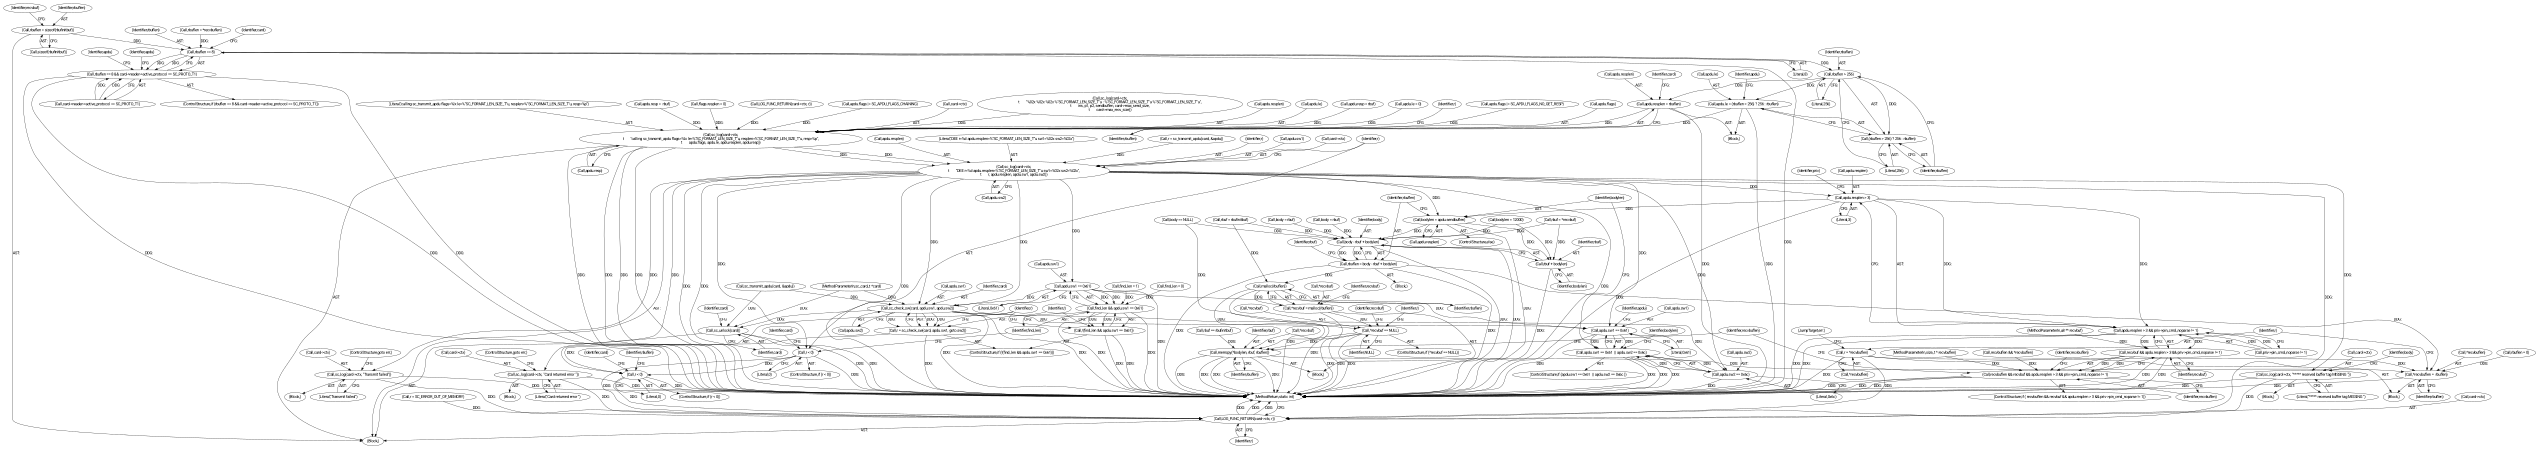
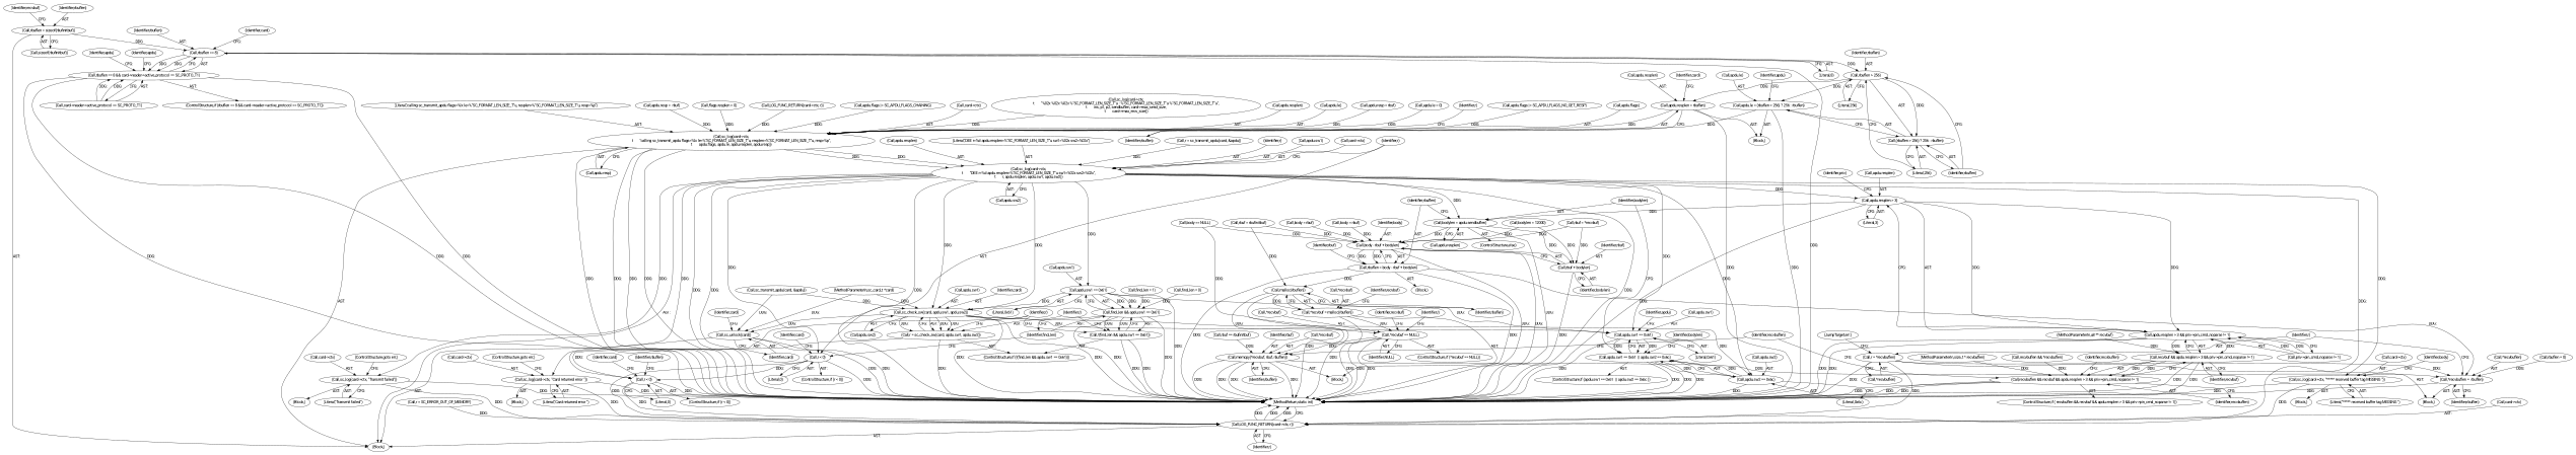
  digraph {
    fontname=Roboto
    node [fontname=Roboto]
    edge [fontname=Roboto]
    n1 [label="(Call,rbuflen = sizeof(rbufinitbuf))"]
    n2 [label="(Call,rbuflen == 8)"]
    n3 [label="(Block,)"]
    n4 [label="(Call,sizeof(rbufinitbuf))"]
    n5 [label="(Call,rbuflen == 8 && card->reader->active_protocol == SC_PROTO_T1)"]
    n6 [label="(Call,rbuflen > 256)"]
    n7 [label="(Literal,8)"]
    n8 [label="(MethodReturn,static int)"]
    n9 [label="(Call,card->reader->active_protocol == SC_PROTO_T1)"]
    n10 [label="(ControlStructure,if (rbuflen == 8 && card->reader->active_protocol == SC_PROTO_T1))"]
    n11 [label="(Call,apdu.le = (rbuflen > 256) ? 256 : rbuflen)"]
    n12 [label="(Call,(rbuflen > 256) ? 256 : rbuflen)"]
    n13 [label="(Call,apdu.resplen = rbuflen)"]
    n14 [label="(Literal,256)"]
    n15 [label="(Call,LOG_FUNC_RETURN(card->ctx, r))"]
    n16 [label="(Call,sc_log(card->ctx,\n\t       \"calling sc_transmit_apdu flags=%lx le=%\"SC_FORMAT_LEN_SIZE_T\"u, resplen=%\"SC_FORMAT_LEN_SIZE_T\"u, resp=%p\",\n\t       apdu.flags, apdu.le, apdu.resplen, apdu.resp))"]
    n17 [label="(Block,)"]
    n18 [label="(Literal,256)"]
    n19 [label="(Identifier,rbuflen)"]
    n20 [label="(Identifier,rbuflen)"]
    n21 [label="(Call,sc_log(card->ctx,\n\t       \"DEE r=%d apdu.resplen=%\"SC_FORMAT_LEN_SIZE_T\"u sw1=%02x sw2=%02x\",\n\t       r, apdu.resplen, apdu.sw1, apdu.sw2))"]
    n22 [label="(Call,apdu.resp)"]
    n23 [label="(Call,r < 0)"]
    n24 [label="(Call,sc_log(card->ctx, \"Transmit failed\"))"]
    n25 [label="(Call,apdu.sw1 == 0x61)"]
    n26 [label="(Call,sc_check_sw(card, apdu.sw1, apdu.sw2))"]
    n27 [label="(Call,apdu.sw1 == 0x61)"]
    n28 [label="(Call,apdu.sw2 == 0x6c)"]
    n29 [label="(Call,sc_log(card->ctx, \"Card returned error \"))"]
    n30 [label="(Call,apdu.resplen > 3)"]
    n31 [label="(Call,bodylen = apdu.sendbuflen)"]
    n32 [label="(Call,sc_log(card->ctx, \"***** received buffer tag MISSING \"))"]
    n33 [label="(Call,apdu.sw2)"]
    n34 [label="(Call,r < 0)"]
    n35 [label="(ControlStructure,if (r < 0))"]
    n36 [label="(Literal,0)"]
    n37 [label="(Identifier,r)"]
    n38 [label="(Literal,\"Transmit failed\")"]
    n39 [label="(Block,)"]
    n40 [label="(Call,find_len && apdu.sw1 == 0x61)"]
    n41 [label="(Literal,0x61)"]
-   n42 [label="(Call,r = sc_check_sw(card, apdu.sw1, goto.sw2))"]
+   n42 [label="(Call,r = sc_check_sw(card, apdu.sw1, apdu.sw2))"]
    n43 [label="(Call,sc_unlock(card))"]
    n44 [label="(Call,apdu.sw2)"]
    n45 [label="(Call,apdu.sw1 == 0x61  || apdu.sw2 == 0x6c)"]
    n46 [label="(Literal,0x61)"]
    n47 [label="(Literal,0x6c)"]
    n48 [label="(Block,)"]
    n49 [label="(Literal,\"Card returned error \")"]
    n50 [label="(Call,apdu.resplen > 3 && priv->pin_cmd_noparse != 1)"]
    n51 [label="(Literal,3)"]
    n52 [label="(Call,body - rbuf + bodylen)"]
    n53 [label="(Call,rbuf + bodylen)"]
    n54 [label="(Call,apdu.resplen)"]
    n55 [label="(ControlStructure,else)"]
    n56 [label="(Block,)"]
    n57 [label="(Literal,\"***** received buffer tag MISSING \")"]
    n58 [label="(ControlStructure,if (r < 0))"]
    n59 [label="(Literal,0)"]
    n60 [label="(Call,!(find_len && apdu.sw1 == 0x61))"]
    n61 [label="(Identifier,find_len)"]
    n62 [label="(ControlStructure,if (!(find_len && apdu.sw1 == 0x61)))"]
    n63 [label="(Identifier,card)"]
    n64 [label="(ControlStructure,if (apdu.sw1 == 0x61  || apdu.sw2 == 0x6c ))"]
    n65 [label="(Call,recvbuf && apdu.resplen > 3 && priv->pin_cmd_noparse != 1)"]
    n66 [label="(Call,priv->pin_cmd_noparse != 1)"]
    n67 [label="(Call,recvbuflen && recvbuf && apdu.resplen > 3 && priv->pin_cmd_noparse != 1)"]
    n68 [label="(Identifier,recvbuf)"]
    n69 [label="(Identifier,recvbuflen)"]
    n70 [label="(ControlStructure,if ( recvbuflen && recvbuf && apdu.resplen > 3 && priv->pin_cmd_noparse != 1))"]
    n71 [label="(Call,rbuflen = body - rbuf + bodylen)"]
    n72 [label="(Identifier,bodylen)"]
    n73 [label="(Call,malloc(rbuflen))"]
    n74 [label="(Call,*recvbuflen =  rbuflen)"]
    n75 [label="(Block,)"]
    n76 [label="(Call,*recvbuf = malloc(rbuflen))"]
-   n77 [label="(Call,memcpy(*bodylen, rbuf, rbuflen))"]
+   n77 [label="(Call,memcpy(*recvbuf, rbuf, rbuflen))"]
    n78 [label="(Identifier,rbuflen)"]
    n79 [label="(Block,)"]
    n80 [label="(Identifier,rbuflen)"]
    n81 [label="(Call,*recvbuf == NULL)"]
    n82 [label="(Block,)"]
    n83 [label="(Identifier,rbuflen)"]
    n84 [label="(Identifier,NULL)"]
    n85 [label="(ControlStructure,if (*recvbuf == NULL))"]
    n86 [label="(Call,r = *recvbuflen)"]
    n87 [label="(Call,*recvbuflen)"]
    n88 [label="(Identifier,r)"]
    n89 [label="(Call,apdu.flags |= SC_APDU_FLAGS_NO_GET_RESP)"]
    n90 [label="(Identifier,r)"]
    n91 [label="(Call,apdu.le)"]
    n92 [label="(Identifier,card)"]
    n93 [label="(Identifier,recvbuf)"]
    n94 [label="(Call,apdu.flags)"]
    n95 [label="(Identifier,rbuf)"]
    n96 [label="(Identifier,recvbuflen)"]
    n97 [label="(Identifier,rbuflen)"]
    n98 [label="(Call,apdu.resplen)"]
    n99 [label="(Identifier,r)"]
-   n100 [label="(Call,rbuflen = *recvbuflen)"]
    n101 [label="(Call,rbuflen = 0)"]
    n102 [label="(Identifier,r)"]
    n103 [label="(Literal,\"calling sc_transmit_apdu flags=%lx le=%\"SC_FORMAT_LEN_SIZE_T\"u, resplen=%\"SC_FORMAT_LEN_SIZE_T\"u, resp=%p\")"]
    n104 [label="(Identifier,r)"]
    n105 [label="(Call,*recvbuf)"]
    n106 [label="(Call,apdu.resp =  rbuf)"]
    n107 [label="(Identifier,apdu)"]
    n108 [label="(Identifier,apdu)"]
    n109 [label="(Identifier,recvbuflen)"]
    n110 [label="(Call,apdu.sw1)"]
    n111 [label="(Call,bodylen = 12000)"]
    n112 [label="(Call,*recvbuf)"]
    n113 [label="(Identifier,card)"]
    n114 [label="(Identifier,rbuflen)"]
    n115 [label="(Call,card->ctx)"]
    n116 [label="(Identifier,body)"]
    n117 [label="(Call,apdu.sw1)"]
    n118 [label="(Call,*recvbuflen)"]
    n119 [label="(Call,apdu.sw2)"]
    n120 [label="(Call,card->ctx)"]
    n121 [label="(Identifier,r)"]
    n122 [label="(Call,flags.resplen = 0)"]
    n123 [label="(Identifier,priv)"]
    n124 [label="(Call,rbuf = rbufinitbuf)"]
    n125 [label="(Identifier,card)"]
    n126 [label="(Call,sc_transmit_apdu(card, &apdu))"]
    n127 [label="(Call,card->ctx)"]
    n128 [label="(Call,LOG_FUNC_RETURN(card->ctx, r))"]
    n129 [label="(Identifier,recvbuf)"]
    n130 [label="(Identifier,apdu)"]
    n131 [label="(Call,apdu.resplen)"]
    n132 [label="(Call,apdu.sw1)"]
    n133 [label="(Call,body == NULL)"]
    n134 [label="(MethodParameterIn,sc_card_t *card)"]
    n135 [label="(Identifier,rbuflen)"]
    n136 [label="(Identifier,recvbuf)"]
    n137 [label="(Identifier,apdu)"]
    n138 [label="(Call,apdu.flags |= SC_APDU_FLAGS_CHAINING)"]
    n139 [label="(Identifier,card)"]
    n140 [label="(Call,find_len = 0)"]
    n141 [label="(Identifier,bodylen)"]
    n142 [label="(Call,card->ctx)"]
    n143 [label="(Identifier,rbuf)"]
    n144 [label="(Call,card->ctx)"]
    n145 [label="(Call,rbuf = *recvbuf)"]
    n146 [label="(Call,apdu.sw1)"]
    n147 [label="(Call,rbuf == rbufinitbuf)"]
    n148 [label="(MethodParameterIn,size_t * recvbuflen)"]
    n149 [label="(Call,body = rbuf)"]
    n150 [label="(JumpTarget,err:)"]
    n151 [label="(Identifier,rbuf)"]
    n152 [label="(Call,*recvbuf)"]
    n153 [label="(Identifier,rbuflen)"]
    n154 [label="(Call,r = SC_ERROR_OUT_OF_MEMORY)"]
    n155 [label="(ControlStructure,goto err;)"]
    n156 [label="(Call,find_len = 1)"]
    n157 [label="(Call,card->ctx)"]
    n158 [label="(ControlStructure,goto err;)"]
    n159 [label="(Identifier,card)"]
    n160 [label="(Call,sc_log(card->ctx,\n\t       \"%02x %02x %02x %\"SC_FORMAT_LEN_SIZE_T\"u : %\"SC_FORMAT_LEN_SIZE_T\"u %\"SC_FORMAT_LEN_SIZE_T\"u\",\n\t       ins, p1, p2, sendbuflen, card->max_send_size,\n\t       card->max_recv_size))"]
    n161 [label="(Call,apdu.resplen)"]
    n162 [label="(Identifier,rbuflen)"]
    n163 [label="(Call,body = rbuf)"]
    n164 [label="(Call,apdu.resplen)"]
    n165 [label="(MethodParameterIn,u8 ** recvbuf)"]
    n166 [label="(Literal,\"DEE r=%d apdu.resplen=%\"SC_FORMAT_LEN_SIZE_T\"u sw1=%02x sw2=%02x\")"]
    n167 [label="(Identifier,bodylen)"]
    n168 [label="(Call,apdu.le)"]
    n169 [label="(Identifier,body)"]
    n170 [label="(Call,recvbuflen && *recvbuflen)"]
    n171 [label="(Call,apdu.resp = rbuf)"]
    n172 [label="(Identifier,card)"]
    n173 [label="(Call,apdu.le = 0)"]
    n174 [label="(Identifier,r)"]
    n175 [label="(Call,r = sc_transmit_apdu(card, &apdu))"]
    n1 -> n2 [label="DDG: "]
    n1 -> n3 [label="AST: "]
    n1 -> n4 [label="CFG: "]
    n2 -> n5 [label="AST: "]
    n2 -> n5 [label="DDG: "]
    n2 -> n5 [label="DDG: "]
    n2 -> n6 [label="DDG: "]
    n2 -> n7 [label="CFG: "]
    n2 -> n8 [label="DDG: "]
    n4 -> n1 [label="AST: "]
    n5 -> n2 [label="CFG: "]
    n5 -> n8 [label="DDG: "]
    n5 -> n8 [label="DDG: "]
    n5 -> n8 [label="DDG: "]
    n5 -> n9 [label="CFG: "]
    n5 -> n10 [label="AST: "]
    n6 -> n11 [label="DDG: "]
    n6 -> n12 [label="AST: "]
    n6 -> n12 [label="DDG: "]
    n6 -> n13 [label="DDG: "]
    n6 -> n14 [label="CFG: "]
    n7 -> n2 [label="AST: "]
    n8 -> n15 [label="CFG: "]
    n9 -> n5 [label="AST: "]
    n9 -> n5 [label="DDG: "]
    n9 -> n5 [label="DDG: "]
    n11 -> n8 [label="DDG: "]
    n11 -> n12 [label="CFG: "]
    n11 -> n16 [label="DDG: "]
    n11 -> n17 [label="AST: "]
    n12 -> n11 [label="AST: "]
    n12 -> n18 [label="CFG: "]
    n12 -> n19 [label="CFG: "]
    n13 -> n8 [label="DDG: "]
    n13 -> n16 [label="DDG: "]
    n13 -> n17 [label="AST: "]
    n13 -> n20 [label="CFG: "]
    n14 -> n6 [label="AST: "]
    n15 -> n3 [label="AST: "]
    n15 -> n8 [label="DDG: "]
    n15 -> n8 [label="DDG: "]
    n15 -> n8 [label="DDG: "]
    n15 -> n37 [label="CFG: "]
    n16 -> n3 [label="AST: "]
    n16 -> n8 [label="DDG: "]
    n16 -> n8 [label="DDG: "]
    n16 -> n8 [label="DDG: "]
    n16 -> n8 [label="DDG: "]
    n16 -> n21 [label="DDG: "]
    n16 -> n21 [label="DDG: "]
    n16 -> n22 [label="CFG: "]
    n18 -> n6 [label="CFG: "]
    n18 -> n12 [label="AST: "]
    n19 -> n6 [label="CFG: "]
    n19 -> n12 [label="AST: "]
    n20 -> n13 [label="AST: "]
    n21 -> n3 [label="AST: "]
    n21 -> n8 [label="DDG: "]
    n21 -> n8 [label="DDG: "]
    n21 -> n8 [label="DDG: "]
    n21 -> n8 [label="DDG: "]
    n21 -> n15 [label="DDG: "]
    n21 -> n23 [label="DDG: "]
    n21 -> n24 [label="DDG: "]
    n21 -> n25 [label="DDG: "]
    n21 -> n26 [label="DDG: "]
    n21 -> n26 [label="DDG: "]
    n21 -> n27 [label="DDG: "]
    n21 -> n28 [label="DDG: "]
    n21 -> n29 [label="DDG: "]
    n21 -> n30 [label="DDG: "]
    n21 -> n31 [label="DDG: "]
    n21 -> n32 [label="DDG: "]
    n21 -> n33 [label="CFG: "]
    n22 -> n16 [label="AST: "]
    n23 -> n8 [label="DDG: "]
    n23 -> n15 [label="DDG: "]
    n23 -> n34 [label="DDG: "]
    n23 -> n35 [label="AST: "]
    n23 -> n36 [label="CFG: "]
    n24 -> n8 [label="DDG: "]
    n24 -> n15 [label="DDG: "]
    n24 -> n38 [label="CFG: "]
    n24 -> n39 [label="AST: "]
    n25 -> n8 [label="DDG: "]
    n25 -> n26 [label="DDG: "]
    n25 -> n27 [label="DDG: "]
    n25 -> n40 [label="AST: "]
    n25 -> n40 [label="DDG: "]
    n25 -> n40 [label="DDG: "]
    n25 -> n41 [label="CFG: "]
    n26 -> n8 [label="DDG: "]
    n26 -> n8 [label="DDG: "]
    n26 -> n27 [label="DDG: "]
    n26 -> n28 [label="DDG: "]
    n26 -> n42 [label="AST: "]
    n26 -> n42 [label="DDG: "]
    n26 -> n42 [label="DDG: "]
    n26 -> n42 [label="DDG: "]
    n26 -> n43 [label="DDG: "]
    n26 -> n44 [label="CFG: "]
    n27 -> n8 [label="DDG: "]
    n27 -> n45 [label="AST: "]
    n27 -> n45 [label="DDG: "]
    n27 -> n45 [label="DDG: "]
    n27 -> n46 [label="CFG: "]
    n28 -> n8 [label="DDG: "]
    n28 -> n45 [label="AST: "]
    n28 -> n45 [label="DDG: "]
    n28 -> n45 [label="DDG: "]
    n28 -> n47 [label="CFG: "]
    n29 -> n8 [label="DDG: "]
    n29 -> n15 [label="DDG: "]
    n29 -> n48 [label="AST: "]
    n29 -> n49 [label="CFG: "]
    n30 -> n8 [label="DDG: "]
    n30 -> n31 [label="DDG: "]
    n30 -> n50 [label="AST: "]
    n30 -> n50 [label="DDG: "]
    n30 -> n50 [label="DDG: "]
    n30 -> n51 [label="CFG: "]
    n31 -> n8 [label="DDG: "]
    n31 -> n52 [label="DDG: "]
    n31 -> n53 [label="DDG: "]
    n31 -> n54 [label="CFG: "]
    n31 -> n55 [label="AST: "]
    n32 -> n8 [label="DDG: "]
    n32 -> n15 [label="DDG: "]
    n32 -> n56 [label="AST: "]
    n32 -> n57 [label="CFG: "]
    n33 -> n21 [label="AST: "]
    n34 -> n8 [label="DDG: "]
    n34 -> n15 [label="DDG: "]
    n34 -> n58 [label="AST: "]
    n34 -> n59 [label="CFG: "]
    n36 -> n23 [label="AST: "]
    n37 -> n15 [label="AST: "]
    n38 -> n24 [label="AST: "]
    n40 -> n8 [label="DDG: "]
    n40 -> n8 [label="DDG: "]
    n40 -> n25 [label="CFG: "]
    n40 -> n60 [label="AST: "]
    n40 -> n60 [label="DDG: "]
    n40 -> n60 [label="DDG: "]
    n40 -> n61 [label="CFG: "]
    n41 -> n25 [label="AST: "]
    n42 -> n8 [label="DDG: "]
    n42 -> n26 [label="CFG: "]
    n42 -> n34 [label="DDG: "]
    n42 -> n62 [label="AST: "]
    n43 -> n3 [label="AST: "]
    n43 -> n8 [label="DDG: "]
    n43 -> n8 [label="DDG: "]
    n43 -> n63 [label="CFG: "]
    n44 -> n26 [label="AST: "]
    n45 -> n8 [label="DDG: "]
    n45 -> n8 [label="DDG: "]
    n45 -> n8 [label="DDG: "]
    n45 -> n27 [label="CFG: "]
    n45 -> n28 [label="CFG: "]
    n45 -> n64 [label="AST: "]
    n46 -> n27 [label="AST: "]
    n47 -> n28 [label="AST: "]
    n49 -> n29 [label="AST: "]
    n50 -> n8 [label="DDG: "]
    n50 -> n8 [label="DDG: "]
    n50 -> n30 [label="CFG: "]
    n50 -> n65 [label="AST: "]
    n50 -> n65 [label="DDG: "]
    n50 -> n65 [label="DDG: "]
    n50 -> n66 [label="CFG: "]
    n51 -> n30 [label="AST: "]
    n52 -> n8 [label="DDG: "]
    n52 -> n8 [label="DDG: "]
    n52 -> n53 [label="CFG: "]
    n52 -> n71 [label="AST: "]
    n52 -> n71 [label="DDG: "]
    n52 -> n71 [label="DDG: "]
    n53 -> n8 [label="DDG: "]
    n53 -> n52 [label="AST: "]
    n53 -> n72 [label="CFG: "]
    n54 -> n31 [label="AST: "]
    n57 -> n32 [label="AST: "]
    n59 -> n34 [label="AST: "]
    n60 -> n8 [label="DDG: "]
    n60 -> n8 [label="DDG: "]
    n60 -> n40 [label="CFG: "]
    n60 -> n62 [label="AST: "]
    n61 -> n23 [label="CFG: "]
    n61 -> n40 [label="AST: "]
    n63 -> n43 [label="AST: "]
    n65 -> n8 [label="DDG: "]
    n65 -> n8 [label="DDG: "]
    n65 -> n50 [label="CFG: "]
    n65 -> n67 [label="AST: "]
    n65 -> n67 [label="DDG: "]
    n65 -> n67 [label="DDG: "]
    n65 -> n68 [label="CFG: "]
    n66 -> n50 [label="AST: "]
    n66 -> n50 [label="DDG: "]
    n66 -> n50 [label="DDG: "]
    n67 -> n8 [label="DDG: "]
    n67 -> n8 [label="DDG: "]
    n67 -> n8 [label="DDG: "]
    n67 -> n65 [label="CFG: "]
    n67 -> n69 [label="CFG: "]
    n67 -> n70 [label="AST: "]
    n68 -> n65 [label="AST: "]
    n69 -> n67 [label="AST: "]
    n71 -> n8 [label="DDG: "]
    n71 -> n8 [label="DDG: "]
    n71 -> n52 [label="CFG: "]
    n71 -> n73 [label="DDG: "]
    n71 -> n74 [label="DDG: "]
    n71 -> n75 [label="AST: "]
    n72 -> n53 [label="AST: "]
    n73 -> n8 [label="DDG: "]
    n73 -> n76 [label="AST: "]
    n73 -> n76 [label="DDG: "]
    n73 -> n77 [label="DDG: "]
    n73 -> n78 [label="CFG: "]
    n74 -> n8 [label="DDG: "]
    n74 -> n79 [label="AST: "]
    n74 -> n80 [label="CFG: "]
    n76 -> n8 [label="DDG: "]
    n76 -> n73 [label="CFG: "]
    n76 -> n81 [label="DDG: "]
    n76 -> n82 [label="AST: "]
    n77 -> n8 [label="DDG: "]
    n77 -> n8 [label="DDG: "]
    n77 -> n8 [label="DDG: "]
    n77 -> n8 [label="DDG: "]
    n77 -> n74 [label="DDG: "]
    n77 -> n82 [label="AST: "]
    n77 -> n83 [label="CFG: "]
    n78 -> n73 [label="AST: "]
    n80 -> n74 [label="AST: "]
    n81 -> n8 [label="DDG: "]
    n81 -> n8 [label="DDG: "]
    n81 -> n8 [label="DDG: "]
    n81 -> n77 [label="DDG: "]
    n81 -> n84 [label="CFG: "]
    n81 -> n85 [label="AST: "]
    n83 -> n77 [label="AST: "]
    n84 -> n81 [label="AST: "]
    n86 -> n8 [label="DDG: "]
    n86 -> n15 [label="DDG: "]
    n86 -> n74 [label="DDG: "]
    n86 -> n79 [label="AST: "]
    n86 -> n87 [label="CFG: "]
    n87 -> n86 [label="AST: "]
    n88 -> n74 [label="CFG: "]
    n88 -> n86 [label="AST: "]
    n89 -> n16 [label="DDG: "]
    n90 -> n81 [label="CFG: "]
    n91 -> n11 [label="AST: "]
    n92 -> n43 [label="CFG: "]
    n93 -> n1 [label="CFG: "]
    n94 -> n16 [label="AST: "]
    n95 -> n77 [label="AST: "]
    n96 -> n67 [label="CFG: "]
    n96 -> n77 [label="CFG: "]
    n97 -> n1 [label="AST: "]
    n98 -> n30 [label="AST: "]
    n99 -> n42 [label="AST: "]
    n99 -> n60 [label="CFG: "]
-   n100 -> n2 [label="DDG: "]
    n101 -> n74 [label="DDG: "]
    n102 -> n21 [label="AST: "]
    n103 -> n16 [label="AST: "]
    n104 -> n34 [label="AST: "]
    n104 -> n42 [label="CFG: "]
    n104 -> n60 [label="CFG: "]
    n105 -> n81 [label="AST: "]
    n106 -> n16 [label="DDG: "]
    n107 -> n5 [label="CFG: "]
    n108 -> n11 [label="CFG: "]
    n109 -> n67 [label="CFG: "]
    n110 -> n27 [label="AST: "]
    n111 -> n52 [label="DDG: "]
    n111 -> n53 [label="DDG: "]
    n112 -> n77 [label="AST: "]
    n113 -> n2 [label="CFG: "]
    n114 -> n34 [label="CFG: "]
    n115 -> n15 [label="AST: "]
    n116 -> n52 [label="AST: "]
    n117 -> n21 [label="AST: "]
    n118 -> n74 [label="AST: "]
    n119 -> n28 [label="AST: "]
    n120 -> n29 [label="AST: "]
    n121 -> n21 [label="CFG: "]
    n121 -> n23 [label="AST: "]
    n122 -> n16 [label="DDG: "]
    n123 -> n30 [label="CFG: "]
    n124 -> n52 [label="DDG: "]
    n124 -> n73 [label="DDG: "]
    n125 -> n13 [label="CFG: "]
    n126 -> n26 [label="DDG: "]
    n126 -> n43 [label="DDG: "]
    n127 -> n32 [label="AST: "]
    n128 -> n16 [label="DDG: "]
    n129 -> n76 [label="CFG: "]
    n130 -> n27 [label="CFG: "]
    n131 -> n13 [label="AST: "]
    n132 -> n26 [label="AST: "]
    n133 -> n52 [label="DDG: "]
    n133 -> n81 [label="DDG: "]
    n134 -> n26 [label="DDG: "]
    n134 -> n43 [label="DDG: "]
    n135 -> n6 [label="AST: "]
    n136 -> n81 [label="CFG: "]
    n137 -> n5 [label="CFG: "]
    n138 -> n16 [label="DDG: "]
    n139 -> n26 [label="AST: "]
    n140 -> n40 [label="DDG: "]
    n141 -> n45 [label="CFG: "]
    n142 -> n24 [label="AST: "]
    n143 -> n53 [label="AST: "]
    n144 -> n16 [label="AST: "]
    n145 -> n52 [label="DDG: "]
    n145 -> n53 [label="DDG: "]
    n146 -> n25 [label="AST: "]
    n147 -> n77 [label="DDG: "]
    n148 -> n67 [label="DDG: "]
    n149 -> n52 [label="DDG: "]
    n150 -> n86 [label="CFG: "]
    n151 -> n71 [label="CFG: "]
    n152 -> n76 [label="AST: "]
    n153 -> n2 [label="AST: "]
    n154 -> n15 [label="DDG: "]
    n155 -> n24 [label="CFG: "]
    n156 -> n40 [label="DDG: "]
    n157 -> n21 [label="AST: "]
    n158 -> n29 [label="CFG: "]
    n159 -> n34 [label="CFG: "]
    n160 -> n16 [label="DDG: "]
    n161 -> n21 [label="AST: "]
    n162 -> n31 [label="CFG: "]
    n162 -> n71 [label="AST: "]
    n163 -> n52 [label="DDG: "]
    n164 -> n16 [label="AST: "]
    n165 -> n65 [label="DDG: "]
    n166 -> n21 [label="AST: "]
    n167 -> n31 [label="AST: "]
    n167 -> n45 [label="CFG: "]
    n168 -> n16 [label="AST: "]
    n169 -> n32 [label="CFG: "]
    n170 -> n67 [label="DDG: "]
    n171 -> n16 [label="DDG: "]
    n172 -> n23 [label="CFG: "]
    n173 -> n16 [label="DDG: "]
    n174 -> n16 [label="CFG: "]
    n175 -> n21 [label="DDG: "]
  }
